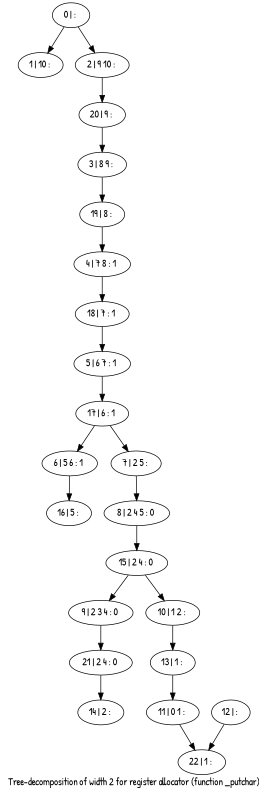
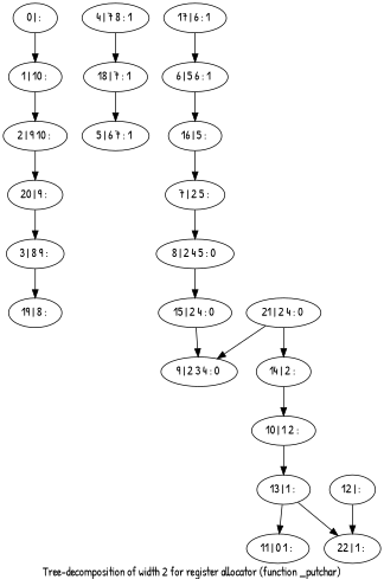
  digraph {
    fontname="Patrick Hand"
    label="Tree-decomposition of width 2 for register allocator (function _putchar)"
    node [fontname="Patrick Hand"]
    edge [fontname="Patrick Hand"]
    n1 [label="0 | : "]
    n2 [label="1 | 10 : "]
    n3 [label="2 | 9 10 : "]
    n4 [label="20 | 9 : "]
    n5 [label="3 | 8 9 : "]
    n6 [label="19 | 8 : "]
    n7 [label="4 | 7 8 : 1 "]
    n8 [label="18 | 7 : 1 "]
    n9 [label="5 | 6 7 : 1 "]
    n10 [label="17 | 6 : 1 "]
    n11 [label="6 | 5 6 : 1 "]
    n12 [label="16 | 5 : "]
    n13 [label="7 | 2 5 : "]
    n14 [label="8 | 2 4 5 : 0 "]
    n15 [label="15 | 2 4 : 0 "]
    n16 [label="9 | 2 3 4 : 0 "]
    n17 [label="21 | 2 4 : 0 "]
    n18 [label="14 | 2 : "]
    n19 [label="10 | 1 2 : "]
    n20 [label="13 | 1 : "]
    n21 [label="11 | 0 1 : "]
    n22 [label="22 | 1 : "]
    n23 [label="12 | : "]
    n1 -> n2
-   n1 -> n3
+   n2 -> n3
    n3 -> n4
    n4 -> n5
    n5 -> n6
-   n6 -> n7
    n7 -> n8
    n8 -> n9
-   n9 -> n10
    n10 -> n11
    n11 -> n12
-   n10 -> n13
+   n12 -> n13
    n13 -> n14
    n14 -> n15
    n15 -> n16
-   n16 -> n17
+   n17 -> n16
    n17 -> n18
-   n15 -> n19
+   n18 -> n19
    n19 -> n20
    n20 -> n21
-   n21 -> n22
+   n20 -> n22
    n23 -> n22
  }
